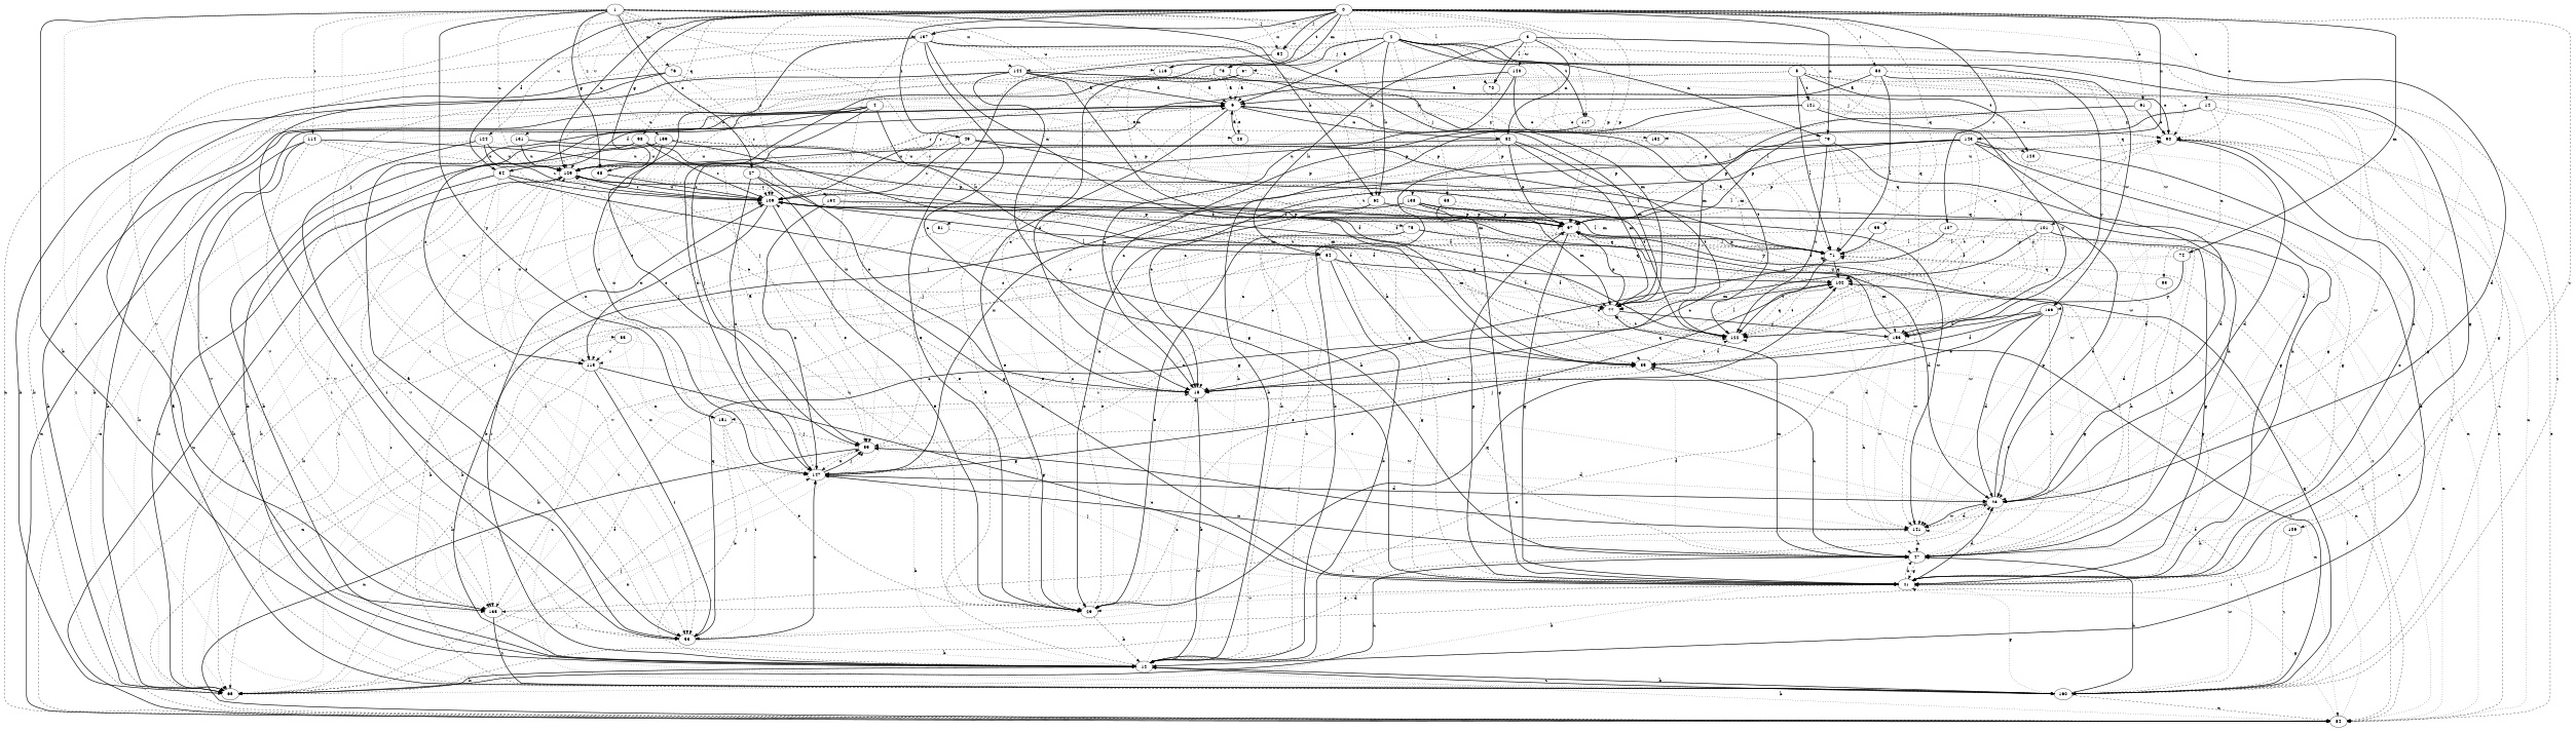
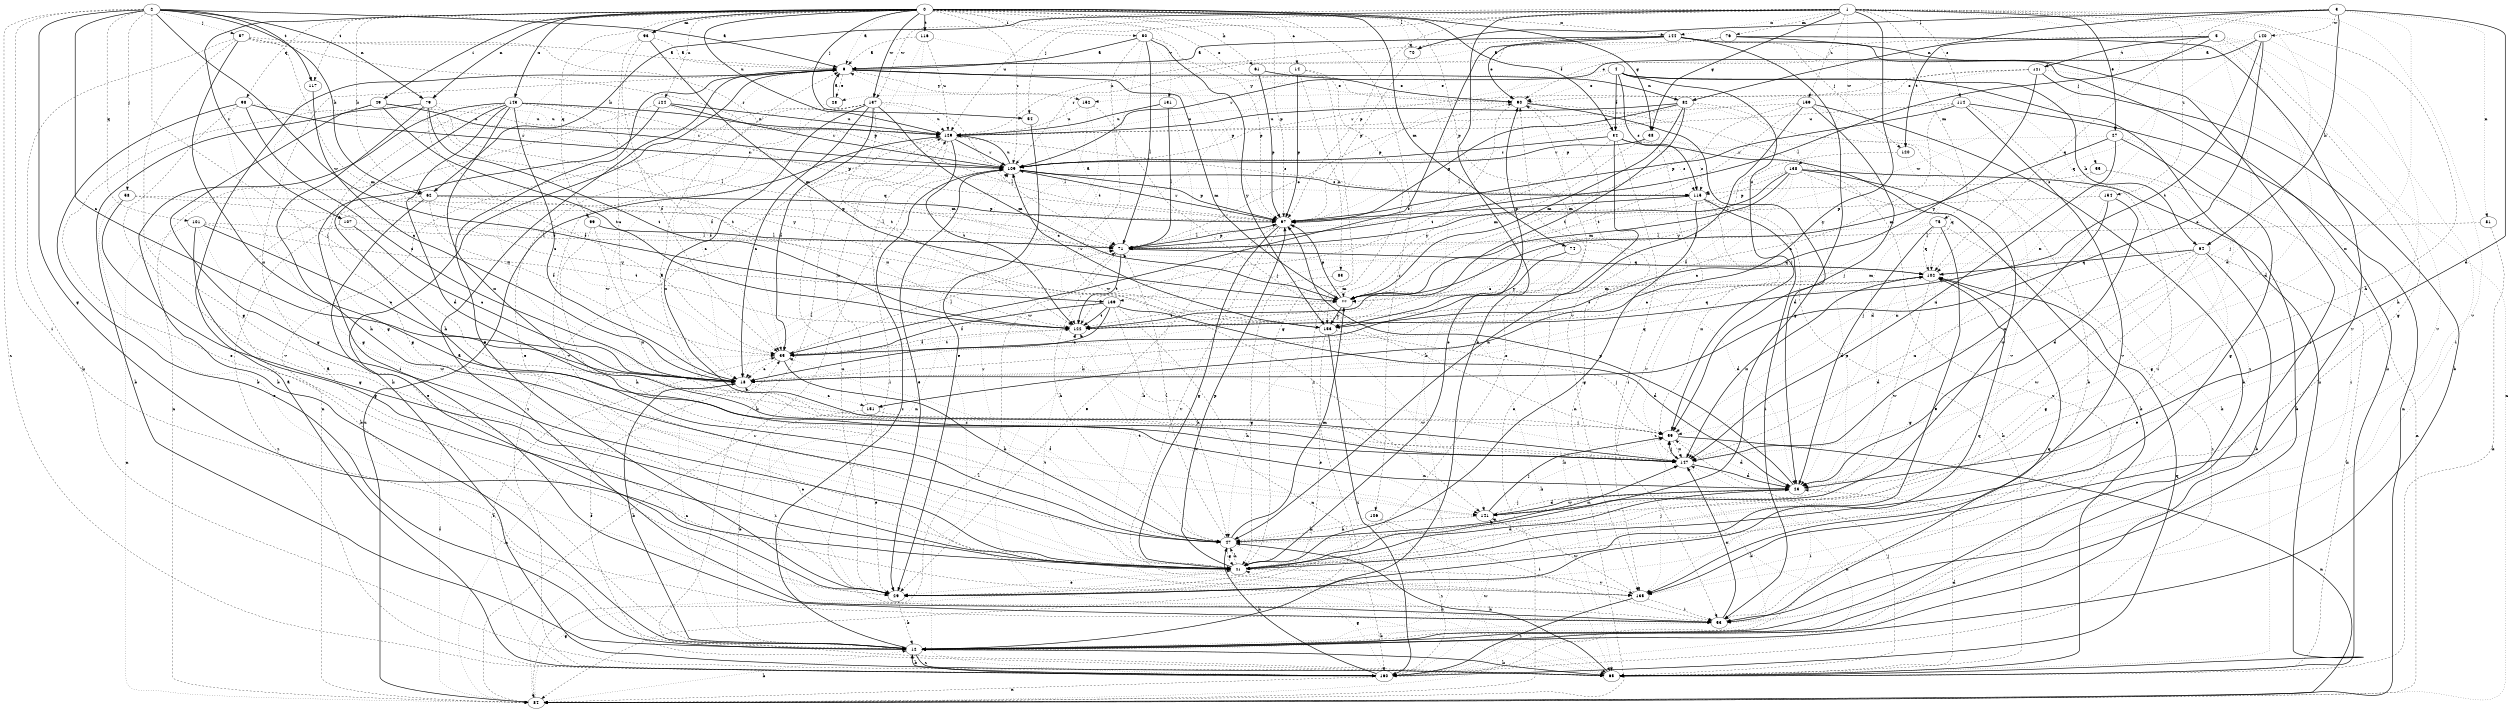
  strict digraph {
    edge [style=bold]
    0
    6
    14
    34
    38
    49
    50
    54
    61
    62
    70
-   73
+   73 [label=93]
    74
    79
    90
    97
    98
    99
    106
    107
    109
    116
    117
    124
    129
    131
    135
    137
    143
    144
    82
    28
    65
    29
    35
    77
    152
    18
    41
    160
    83
    47
    53
    115
    153
    122
    71
    141
    12
    147
    23
    102
    84
    59
    120
    1
    27
    55
    75
    76
    114
    138
    151
    154
    159
    2
    57
    58
    101
    139
    3
    64
    81
    140
    4
    5
    121
    0 -> 6 [label=a style=dotted]
    0 -> 14 [label=c style=dotted]
    0 -> 34 [label=f]
    0 -> 38 [label=g]
    0 -> 49 [label=i]
    0 -> 50 [label=i style=dashed]
    0 -> 54 [label=j]
    0 -> 61 [label=k style=dashed]
    0 -> 62 [label=k style=dashed]
    0 -> 70 [label=l style=dotted]
    0 -> 73 [label=m]
    0 -> 74 [label=m]
    0 -> 79 [label=n]
    0 -> 90 [label=o style=dashed]
    0 -> 97 [label=p style=dashed]
    0 -> 98 [label=q style=dashed]
    0 -> 99 [label=q style=dashed]
    0 -> 106 [label=r style=dashed]
    0 -> 107 [label=r]
    0 -> 109 [label=r style=dashed]
    0 -> 116 [label=t]
    0 -> 117 [label=t style=dashed]
    0 -> 124 [label=u style=dashed]
    0 -> 129 [label=u]
    0 -> 131 [label=v style=dotted]
    0 -> 135 [label=v style=dashed]
    0 -> 137 [label=w]
    0 -> 143 [label=x]
    0 -> 144 [label=x style=dashed]
    6 -> 90 [label=o style=dotted]
    6 -> 82 [label=n]
    6 -> 28 [label=e style=dashed]
    6 -> 65 [label=k]
    6 -> 29 [label=e]
    6 -> 35 [label=f style=dotted]
    6 -> 77 [label=m]
    6 -> 152 [label=y style=dashed]
    14 -> 97 [label=p]
    14 -> 152 [label=y style=dotted]
    14 -> 18 [label=c style=dotted]
    14 -> 41 [label=g style=dashed]
    14 -> 160 [label=z style=dashed]
    14 -> 83 [label=n style=dashed]
    34 -> 109 [label=r]
    34 -> 135 [label=v style=dashed]
    34 -> 65 [label=k]
    34 -> 47 [label=h]
    34 -> 53 [label=i style=dashed]
    34 -> 115 [label=s style=dotted]
    34 -> 153 [label=y style=dashed]
    38 -> 109 [label=r]
    38 -> 65 [label=k style=dotted]
    38 -> 77 [label=m style=dashed]
    38 -> 115 [label=s style=dotted]
    49 -> 109 [label=r]
    49 -> 129 [label=u style=dashed]
    49 -> 29 [label=e style=dashed]
    49 -> 35 [label=f style=dotted]
    49 -> 41 [label=g]
    49 -> 115 [label=s style=dotted]
    49 -> 122 [label=t]
    50 -> 6 [label=a]
    50 -> 97 [label=p style=dashed]
    50 -> 65 [label=k style=dotted]
    50 -> 153 [label=y]
    50 -> 122 [label=t style=dotted]
    50 -> 71 [label=l]
    50 -> 141 [label=w style=dashed]
    54 -> 29 [label=e]
    54 -> 71 [label=l style=dotted]
    61 -> 90 [label=o]
    61 -> 97 [label=p]
    62 -> 97 [label=p]
    62 -> 29 [label=e]
    62 -> 35 [label=f style=dashed]
    62 -> 71 [label=l style=dashed]
    62 -> 12 [label=b style=dashed]
    70 -> 97 [label=p style=dashed]
    70 -> 12 [label=b style=dotted]
    73 -> 6 [label=a style=dashed]
    73 -> 35 [label=f style=dashed]
    73 -> 77 [label=m]
    73 -> 18 [label=c style=dashed]
    73 -> 147 [label=x style=dotted]
    74 -> 65 [label=k style=dotted]
    74 -> 153 [label=y]
    74 -> 23 [label=d style=dotted]
    74 -> 102 [label=q style=dotted]
    74 -> 84 [label=n style=dotted]
    79 -> 129 [label=u style=dotted]
    79 -> 35 [label=f style=dashed]
    79 -> 47 [label=h]
    79 -> 153 [label=y style=dashed]
    79 -> 122 [label=t]
    79 -> 71 [label=l style=dashed]
    79 -> 12 [label=b]
    90 -> 129 [label=u style=dotted]
    90 -> 160 [label=z style=dashed]
    90 -> 122 [label=t style=dashed]
    90 -> 23 [label=d]
    90 -> 84 [label=n style=dashed]
    97 -> 109 [label=r]
    97 -> 135 [label=v style=dashed]
    97 -> 29 [label=e style=dashed]
    97 -> 41 [label=g]
    97 -> 71 [label=l style=dotted]
    98 -> 109 [label=r]
    98 -> 129 [label=u style=dotted]
    98 -> 135 [label=v style=dashed]
    98 -> 18 [label=c]
    98 -> 41 [label=g style=dotted]
    98 -> 12 [label=b]
    99 -> 47 [label=h style=dashed]
    99 -> 71 [label=l]
    99 -> 147 [label=x style=dashed]
    106 -> 160 [label=z style=dashed]
    106 -> 47 [label=h style=dotted]
    106 -> 53 [label=i style=dashed]
    107 -> 18 [label=c]
    107 -> 160 [label=z style=dashed]
    107 -> 71 [label=l style=dotted]
    109 -> 97 [label=p]
    109 -> 129 [label=u]
    109 -> 29 [label=e]
    109 -> 115 [label=s]
    116 -> 6 [label=a style=dashed]
    116 -> 97 [label=p style=dotted]
    116 -> 129 [label=u style=dashed]
    116 -> 141 [label=w style=dotted]
    116 -> 147 [label=x style=dotted]
    117 -> 18 [label=c]
    117 -> 41 [label=g style=dotted]
    124 -> 109 [label=r]
    124 -> 129 [label=u]
    124 -> 35 [label=f style=dotted]
    124 -> 53 [label=i]
    124 -> 84 [label=n style=dashed]
    129 -> 109 [label=r]
    129 -> 65 [label=k style=dashed]
    129 -> 160 [label=z style=dashed]
    129 -> 53 [label=i style=dashed]
    129 -> 115 [label=s style=dashed]
    129 -> 122 [label=t]
    131 -> 129 [label=u]
    131 -> 65 [label=k style=dotted]
    131 -> 71 [label=l]
    135 -> 160 [label=z]
    135 -> 53 [label=i style=dashed]
    135 -> 122 [label=t style=dotted]
    135 -> 141 [label=w style=dashed]
    135 -> 59 [label=j style=dotted]
-   137 -> 116 [label=u style=dotted]
+   137 -> 129 [label=u style=dotted]
    137 -> 135 [label=v style=dashed]
    137 -> 29 [label=e style=dashed]
    137 -> 35 [label=f]
    137 -> 77 [label=m]
    137 -> 18 [label=c]
    137 -> 122 [label=t style=dashed]
    137 -> 71 [label=l style=dashed]
    137 -> 147 [label=x]
    137 -> 84 [label=n style=dashed]
    143 -> 97 [label=p style=dashed]
    143 -> 129 [label=u]
    143 -> 18 [label=c]
    143 -> 41 [label=g style=dashed]
    143 -> 47 [label=h]
    143 -> 122 [label=t style=dashed]
    143 -> 12 [label=b]
    143 -> 147 [label=x]
    143 -> 23 [label=d]
    143 -> 102 [label=q style=dotted]
    144 -> 6 [label=a]
    144 -> 90 [label=o]
    144 -> 129 [label=u style=dashed]
    144 -> 65 [label=k]
    144 -> 35 [label=f]
    144 -> 41 [label=g]
    144 -> 160 [label=z style=dotted]
    144 -> 120 [label=j style=dashed]
    82 -> 97 [label=p]
    82 -> 129 [label=u]
    82 -> 29 [label=e style=dotted]
    82 -> 77 [label=m]
    82 -> 122 [label=t]
    82 -> 71 [label=l style=dotted]
    82 -> 12 [label=b style=dashed]
    28 -> 6 [label=a]
    28 -> 77 [label=m style=dotted]
    28 -> 18 [label=c style=dotted]
    65 -> 35 [label=f style=dashed]
    65 -> 47 [label=h]
    65 -> 23 [label=d style=dashed]
    65 -> 59 [label=j style=dashed]
    29 -> 90 [label=o style=dashed]
    29 -> 129 [label=u style=dashed]
    29 -> 18 [label=c style=dotted]
    29 -> 12 [label=b style=dashed]
    29 -> 102 [label=q]
    35 -> 18 [label=c style=dashed]
    35 -> 47 [label=h]
    35 -> 122 [label=t style=dotted]
    35 -> 71 [label=l style=dashed]
    77 -> 97 [label=p]
    77 -> 65 [label=k style=dotted]
    77 -> 153 [label=y]
    77 -> 122 [label=t style=dashed]
    152 -> 129 [label=u style=dashed]
    152 -> 141 [label=w style=dotted]
    152 -> 84 [label=n style=dotted]
    152 -> 59 [label=j style=dashed]
    18 -> 71 [label=l style=dotted]
    18 -> 141 [label=w style=dotted]
    18 -> 12 [label=b]
    18 -> 102 [label=q style=dotted]
    18 -> 84 [label=n style=dotted]
    18 -> 151 [label=c style=dotted]
    41 -> 90 [label=o]
    41 -> 97 [label=p]
    41 -> 109 [label=r style=dotted]
    41 -> 135 [label=v style=dashed]
    41 -> 29 [label=e style=dotted]
    41 -> 47 [label=h style=dashed]
    41 -> 23 [label=d]
    41 -> 59 [label=j style=dotted]
    160 -> 6 [label=a]
    160 -> 109 [label=r style=dotted]
    160 -> 35 [label=f style=dashed]
    160 -> 41 [label=g style=dotted]
    160 -> 47 [label=h]
    160 -> 141 [label=w style=dotted]
    160 -> 12 [label=b]
    160 -> 147 [label=x style=dotted]
    160 -> 102 [label=q]
    160 -> 84 [label=n style=dashed]
    83 -> 77 [label=m style=dotted]
    83 -> 41 [label=g style=dashed]
    47 -> 65 [label=k style=dotted]
    47 -> 35 [label=f style=dotted]
    47 -> 77 [label=m]
    47 -> 41 [label=g style=dashed]
    47 -> 122 [label=t style=dotted]
    47 -> 71 [label=l style=dashed]
    47 -> 147 [label=x]
    53 -> 6 [label=a]
    53 -> 12 [label=b style=dotted]
    53 -> 147 [label=x]
    53 -> 102 [label=q]
+   115 -> 97 [label=p]
    115 -> 65 [label=k style=dashed]
    115 -> 18 [label=c style=dotted]
    115 -> 41 [label=g]
    115 -> 160 [label=z style=dotted]
    115 -> 53 [label=i]
    115 -> 147 [label=x style=dashed]
    153 -> 109 [label=r]
-   153 -> 12 [label=e style=dashed]
+   153 -> 29 [label=e style=dashed]
    153 -> 160 [label=z]
    153 -> 47 [label=h style=dotted]
    153 -> 141 [label=w style=dotted]
    153 -> 59 [label=j style=dashed]
    122 -> 35 [label=f style=dashed]
    122 -> 102 [label=q style=dashed]
    71 -> 6 [label=a style=dotted]
    71 -> 90 [label=o style=dashed]
    71 -> 97 [label=p]
    71 -> 47 [label=h style=dashed]
    71 -> 122 [label=t]
    71 -> 102 [label=q]
    141 -> 47 [label=h style=dashed]
    141 -> 23 [label=d style=dashed]
    141 -> 59 [label=j]
    12 -> 6 [label=a style=dashed]
    12 -> 109 [label=r]
    12 -> 65 [label=k]
    12 -> 18 [label=c style=dotted]
    12 -> 160 [label=z]
    147 -> 6 [label=a style=dashed]
    147 -> 12 [label=b style=dotted]
    147 -> 23 [label=d]
    147 -> 59 [label=j]
    23 -> 97 [label=p]
    23 -> 53 [label=i style=dotted]
    23 -> 141 [label=w]
    102 -> 77 [label=m style=dashed]
    102 -> 41 [label=g style=dotted]
    102 -> 122 [label=t style=dashed]
    102 -> 141 [label=w style=dashed]
    102 -> 147 [label=x]
    102 -> 23 [label=d style=dotted]
    84 -> 90 [label=o style=dashed]
    84 -> 109 [label=r style=dashed]
    84 -> 129 [label=u]
    84 -> 35 [label=f style=dotted]
    84 -> 41 [label=g style=dotted]
    84 -> 71 [label=l style=dashed]
    84 -> 12 [label=b style=dotted]
    59 -> 147 [label=x style=dashed]
    59 -> 23 [label=d style=dotted]
    59 -> 84 [label=n]
    120 -> 153 [label=y style=dashed]
    120 -> 23 [label=d style=dotted]
    1 -> 38 [label=g]
    1 -> 54 [label=j style=dashed]
    1 -> 62 [label=k]
    1 -> 97 [label=p style=dashed]
    1 -> 129 [label=u style=dashed]
    1 -> 135 [label=v style=dotted]
    1 -> 137 [label=w style=dashed]
    1 -> 144 [label=x style=dotted]
    1 -> 47 [label=h style=dashed]
    1 -> 12 [label=b]
    1 -> 147 [label=x style=dotted]
    1 -> 23 [label=d style=dotted]
    1 -> 27 [label=e]
    1 -> 55 [label=j style=dotted]
    1 -> 75 [label=m style=dashed]
    1 -> 76 [label=m style=dashed]
    1 -> 114 [label=s style=dashed]
    1 -> 138 [label=w style=dotted]
    1 -> 151 [label=y]
    1 -> 154 [label=z style=dashed]
    1 -> 159 [label=z style=dashed]
    27 -> 109 [label=r style=dotted]
    27 -> 77 [label=m]
    27 -> 41 [label=g]
    27 -> 53 [label=i style=dotted]
    27 -> 147 [label=x]
    55 -> 41 [label=g style=dotted]
    55 -> 115 [label=s style=dashed]
    55 -> 147 [label=x style=dotted]
    55 -> 84 [label=n style=dashed]
    75 -> 29 [label=e]
    75 -> 18 [label=c style=dotted]
    75 -> 160 [label=z style=dashed]
    75 -> 71 [label=l style=dotted]
    75 -> 23 [label=d]
    75 -> 102 [label=q style=dashed]
    76 -> 6 [label=a style=dotted]
    76 -> 97 [label=p style=dotted]
    76 -> 109 [label=r style=dashed]
    76 -> 135 [label=v]
    76 -> 53 [label=i]
    114 -> 97 [label=p]
    114 -> 129 [label=u style=dashed]
    114 -> 135 [label=v]
    114 -> 18 [label=c style=dashed]
    114 -> 53 [label=i style=dashed]
    114 -> 84 [label=n]
    138 -> 97 [label=p style=dashed]
    138 -> 35 [label=f style=dotted]
    138 -> 77 [label=m]
    138 -> 18 [label=c style=dotted]
    138 -> 115 [label=s style=dotted]
    138 -> 71 [label=l]
    138 -> 141 [label=w]
    138 -> 12 [label=b]
    138 -> 102 [label=q style=dashed]
    151 -> 129 [label=u style=dashed]
    151 -> 29 [label=e style=dashed]
    151 -> 53 [label=i style=dotted]
    151 -> 12 [label=b style=dashed]
    151 -> 59 [label=j style=dashed]
    154 -> 97 [label=p style=dashed]
    154 -> 147 [label=x]
    154 -> 23 [label=d]
    154 -> 59 [label=j style=dotted]
    159 -> 129 [label=u style=dashed]
    159 -> 135 [label=v style=dotted]
    159 -> 35 [label=f]
    159 -> 77 [label=m style=dashed]
    159 -> 122 [label=t style=dashed]
    159 -> 12 [label=b]
    159 -> 59 [label=j]
    2 -> 6 [label=a]
    2 -> 62 [label=k]
    2 -> 79 [label=n]
    2 -> 117 [label=t]
    2 -> 18 [label=c]
    2 -> 41 [label=g]
    2 -> 160 [label=z style=dashed]
    2 -> 53 [label=i style=dashed]
    2 -> 59 [label=j style=dashed]
    2 -> 57 [label=j style=dotted]
    2 -> 58 [label=j style=dashed]
    2 -> 101 [label=q style=dashed]
    2 -> 139 [label=w]
    57 -> 6 [label=a style=dashed]
    57 -> 97 [label=p style=dashed]
    57 -> 109 [label=r style=dashed]
    57 -> 65 [label=k style=dashed]
    57 -> 77 [label=m style=dashed]
    57 -> 41 [label=g style=dashed]
    57 -> 147 [label=x]
    58 -> 97 [label=p style=dashed]
    58 -> 29 [label=e style=dotted]
    58 -> 41 [label=g]
    58 -> 153 [label=y style=dashed]
    101 -> 18 [label=c]
    101 -> 41 [label=g]
    101 -> 122 [label=t style=dashed]
    101 -> 71 [label=l style=dashed]
    101 -> 141 [label=w style=dotted]
    101 -> 84 [label=n style=dotted]
    139 -> 35 [label=f]
    139 -> 18 [label=c]
    139 -> 47 [label=h style=dashed]
    139 -> 122 [label=t]
    139 -> 23 [label=d]
    139 -> 84 [label=n style=dashed]
    3 -> 70 [label=l]
    3 -> 82 [label=n]
    3 -> 147 [label=x style=dotted]
    3 -> 23 [label=d]
    3 -> 102 [label=q style=dashed]
    3 -> 139 [label=w style=dotted]
    3 -> 64 [label=k]
    3 -> 81 [label=n style=dotted]
    3 -> 140 [label=w style=dashed]
    64 -> 65 [label=k style=dashed]
    64 -> 29 [label=e style=dotted]
    64 -> 77 [label=m style=dotted]
    64 -> 41 [label=g style=dashed]
    64 -> 141 [label=w style=dashed]
    64 -> 12 [label=b]
    64 -> 147 [label=x style=dashed]
    64 -> 102 [label=q]
    81 -> 65 [label=k style=dashed]
    81 -> 71 [label=l style=dashed]
    140 -> 6 [label=a style=dotted]
    140 -> 109 [label=r]
    140 -> 18 [label=c]
    140 -> 47 [label=h style=dotted]
    140 -> 122 [label=t]
    140 -> 102 [label=q style=dotted]
    4 -> 34 [label=f]
    4 -> 90 [label=o style=dotted]
    4 -> 97 [label=p style=dotted]
    4 -> 28 [label=e style=dotted]
    4 -> 65 [label=k]
    4 -> 115 [label=s]
    4 -> 59 [label=j]
    4 -> 64 [label=k]
    5 -> 90 [label=o style=dashed]
    5 -> 135 [label=v style=dotted]
    5 -> 41 [label=g style=dashed]
    5 -> 53 [label=i style=dotted]
    5 -> 71 [label=l]
    5 -> 23 [label=d style=dotted]
    5 -> 59 [label=j style=dotted]
    5 -> 120 [label=t]
    5 -> 121 [label=t]
    121 -> 90 [label=o style=dashed]
    121 -> 97 [label=p style=dotted]
    121 -> 109 [label=r style=dashed]
    121 -> 153 [label=y]
    121 -> 12 [label=b]
    121 -> 84 [label=n style=dotted]
  }
